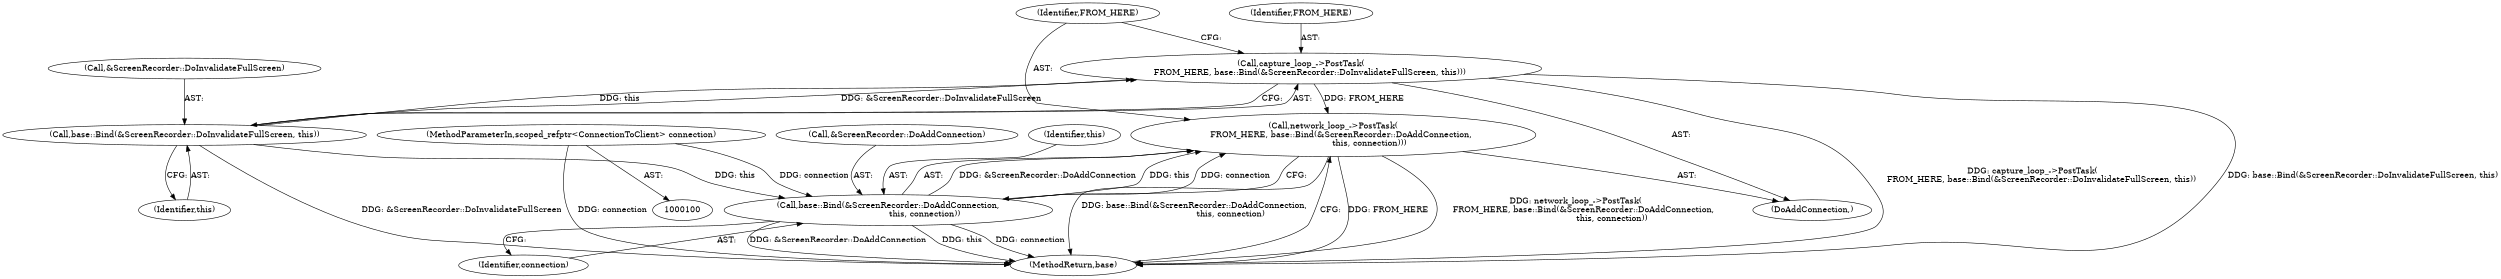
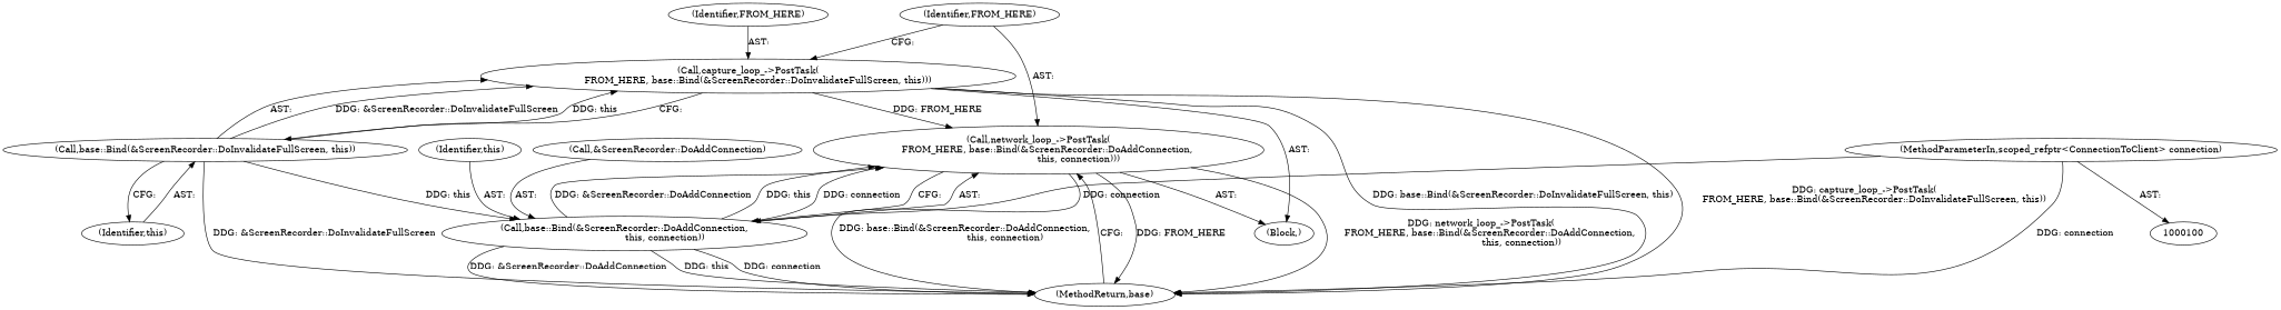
  digraph {
    n1 [label="(Call,network_loop_->PostTask(\n      FROM_HERE, base::Bind(&ScreenRecorder::DoAddConnection,\n                            this, connection)))"]
    n2 [label="(Call,base::Bind(&ScreenRecorder::DoAddConnection,\n                            this, connection))"]
-   n3 [label="(DoAddConnection,)"]
+   n3 [label="(Block,)"]
    n4 [label="(MethodReturn,base)"]
-   n5 [label="(Identifier,connection)"]
    n6 [label="(Call,capture_loop_->PostTask(\n       FROM_HERE, base::Bind(&ScreenRecorder::DoInvalidateFullScreen, this)))"]
    n7 [label="(Call,base::Bind(&ScreenRecorder::DoInvalidateFullScreen, this))"]
    n8 [label="(Identifier,this)"]
    n9 [label="(MethodParameterIn,scoped_refptr<ConnectionToClient> connection)"]
    1000100
-   n11 [label="(Call,&ScreenRecorder::DoInvalidateFullScreen)"]
    n12 [label="(Identifier,this)"]
    n13 [label="(Identifier,FROM_HERE)"]
    n14 [label="(Identifier,FROM_HERE)"]
    n15 [label="(Call,&ScreenRecorder::DoAddConnection)"]
    n1 -> n2 [label="CFG: "]
    n1 -> n3 [label="AST: "]
    n1 -> n4 [label="DDG: base::Bind(&ScreenRecorder::DoAddConnection,\n                            this, connection)"]
    n1 -> n4 [label="DDG: FROM_HERE"]
    n1 -> n4 [label="DDG: network_loop_->PostTask(\n      FROM_HERE, base::Bind(&ScreenRecorder::DoAddConnection,\n                            this, connection))"]
    n2 -> n1 [label="AST: "]
    n2 -> n1 [label="DDG: &ScreenRecorder::DoAddConnection"]
    n2 -> n1 [label="DDG: this"]
    n2 -> n1 [label="DDG: connection"]
    n2 -> n4 [label="DDG: this"]
    n2 -> n4 [label="DDG: connection"]
    n2 -> n4 [label="DDG: &ScreenRecorder::DoAddConnection"]
-   n2 -> n5 [label="CFG: "]
    n4 -> n1 [label="CFG: "]
-   n5 -> n2 [label="AST: "]
    n6 -> n1 [label="DDG: FROM_HERE"]
    n6 -> n3 [label="AST: "]
    n6 -> n4 [label="DDG: base::Bind(&ScreenRecorder::DoInvalidateFullScreen, this)"]
    n6 -> n4 [label="DDG: capture_loop_->PostTask(\n       FROM_HERE, base::Bind(&ScreenRecorder::DoInvalidateFullScreen, this))"]
    n6 -> n7 [label="CFG: "]
    n7 -> n2 [label="DDG: this"]
    n7 -> n4 [label="DDG: &ScreenRecorder::DoInvalidateFullScreen"]
    n7 -> n6 [label="AST: "]
    n7 -> n6 [label="DDG: &ScreenRecorder::DoInvalidateFullScreen"]
    n7 -> n6 [label="DDG: this"]
    n7 -> n8 [label="CFG: "]
    n8 -> n7 [label="AST: "]
    n9 -> n2 [label="DDG: connection"]
    n9 -> n4 [label="DDG: connection"]
    n9 -> 1000100 [label="AST: "]
-   n11 -> n7 [label="AST: "]
    n12 -> n2 [label="AST: "]
    n13 -> n6 [label="AST: "]
    n14 -> n1 [label="AST: "]
    n14 -> n6 [label="CFG: "]
    n15 -> n2 [label="AST: "]
  }
